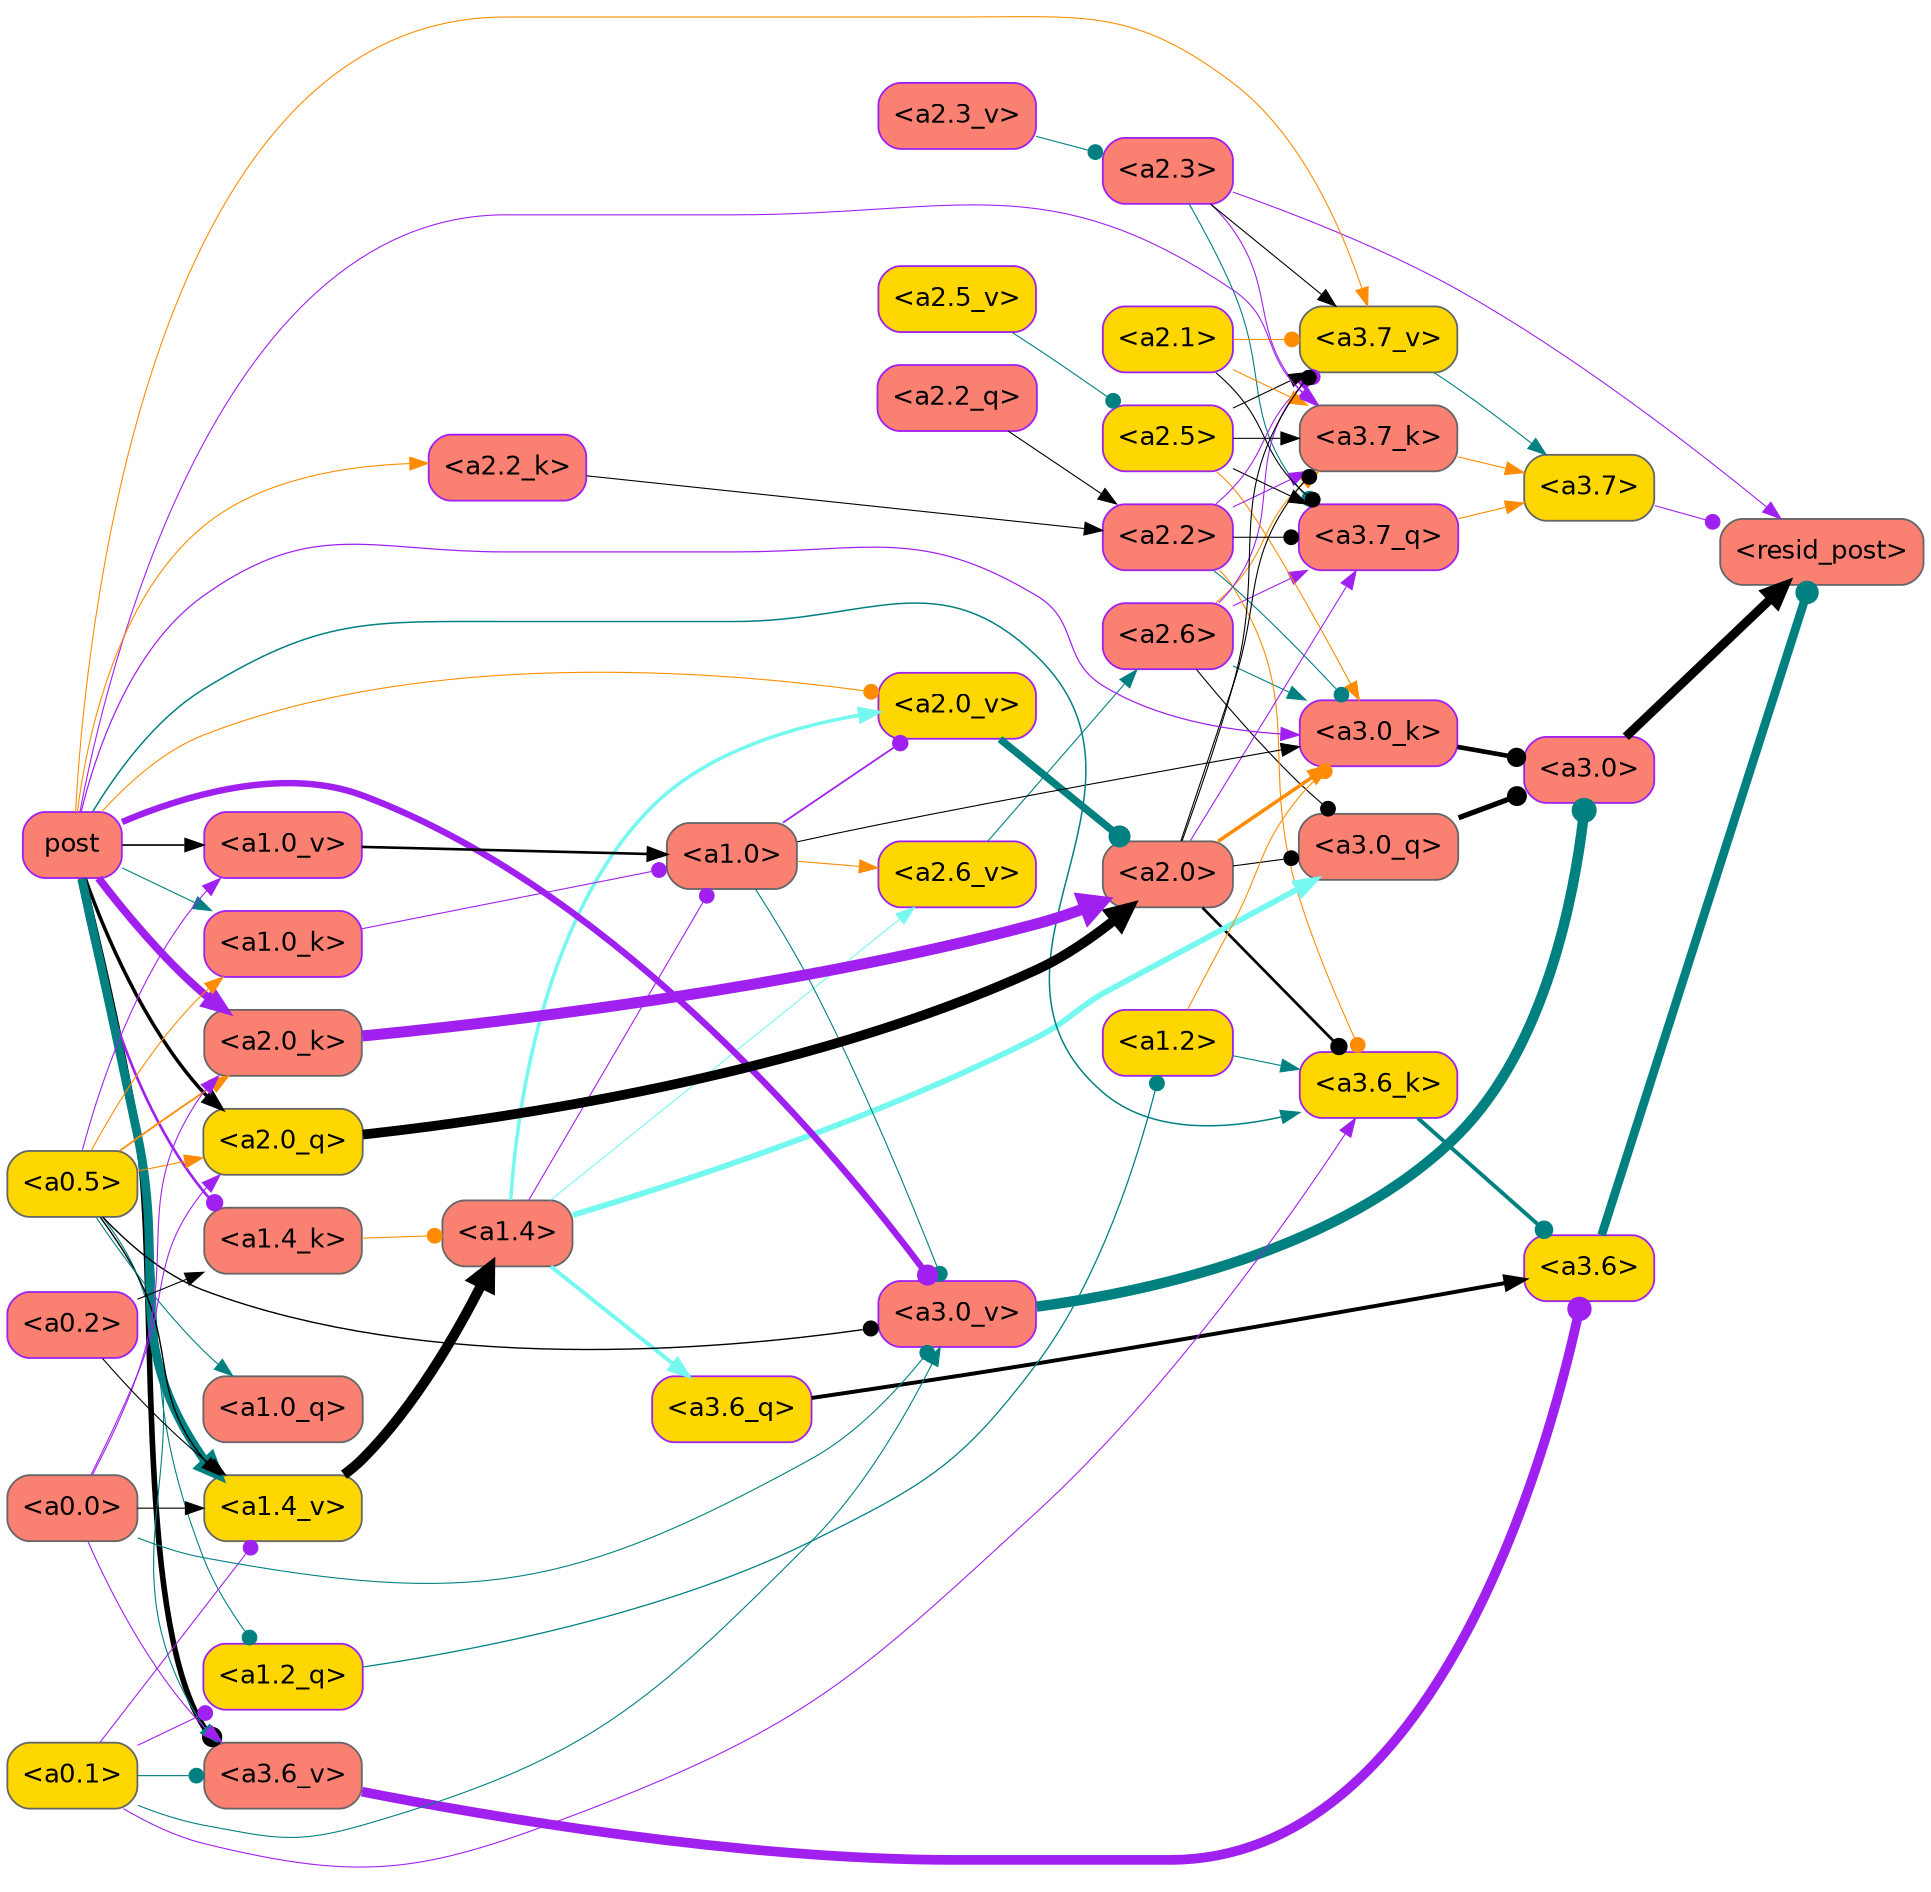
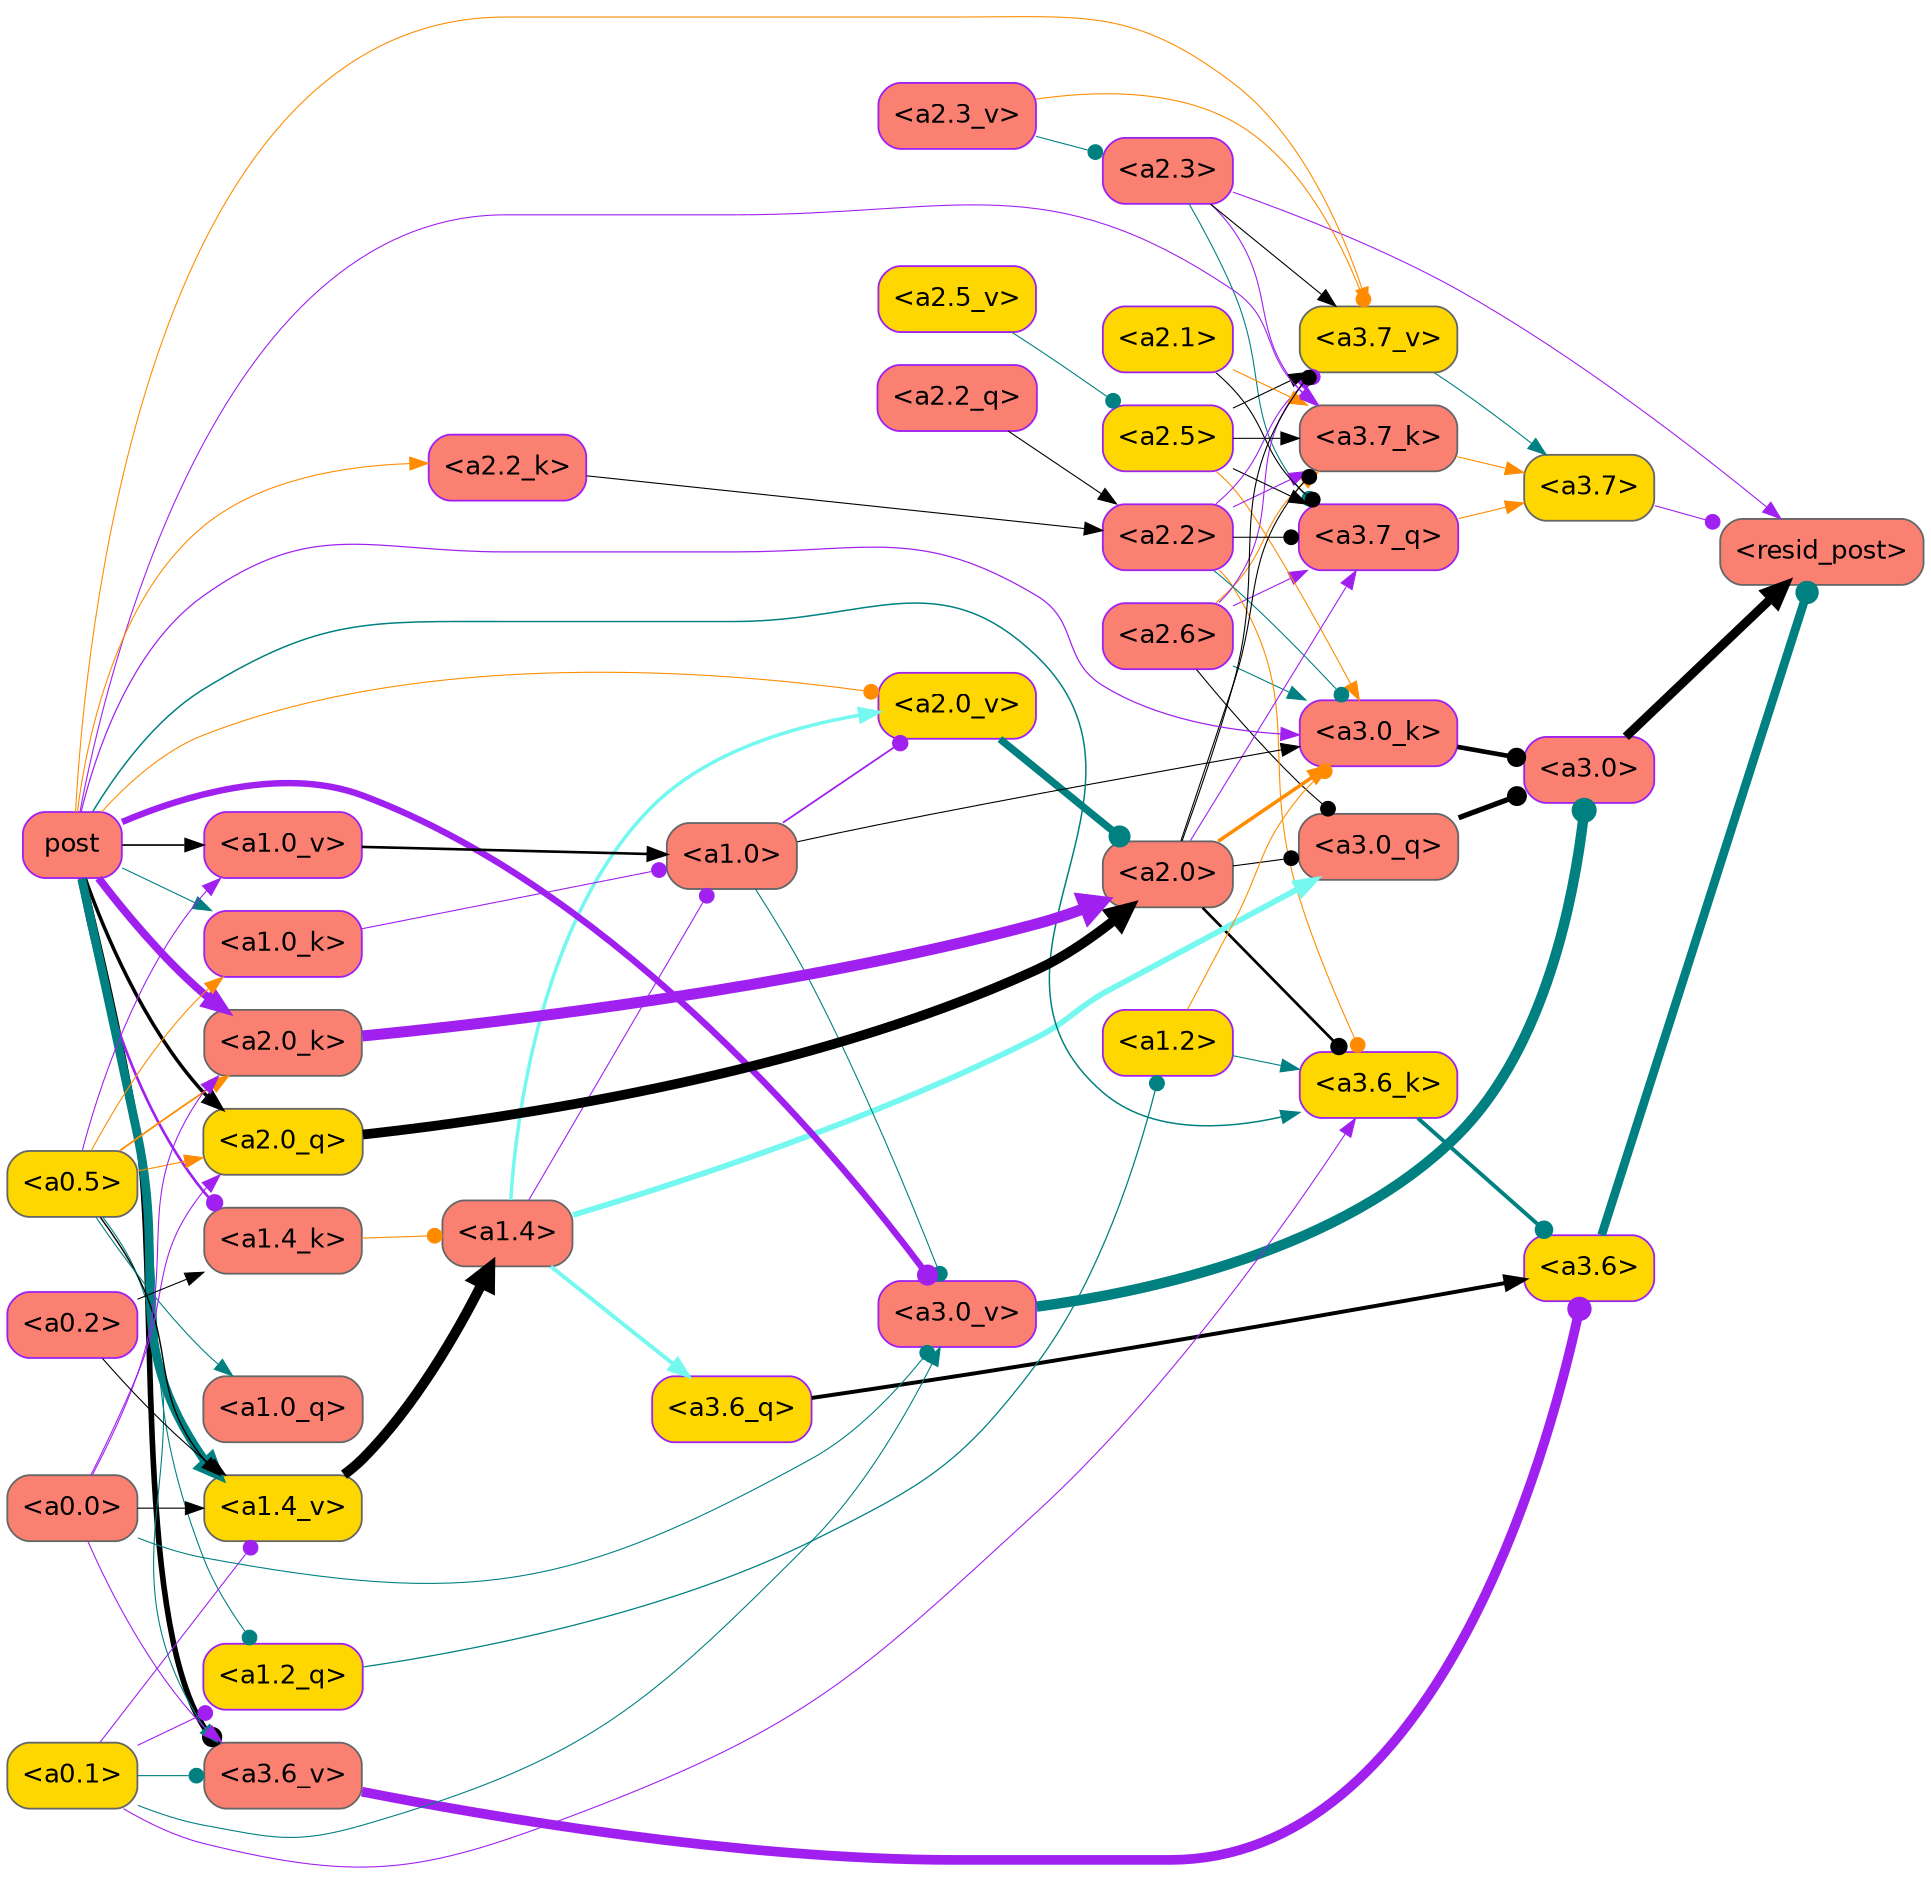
  strict digraph {
    rankdir=LR
    splines=true
    node [color=purple fillcolor=salmon fontname=Helvetica shape=box style="filled, rounded"]
    edge [arrowhead=normal color=black penwidth=0.6]
    "<a3.7>" [color=gray40 fillcolor=gold]
    "<resid_post>" [color=gray40]
    "<a3.6>" [fillcolor=gold]
    "<a3.0>"
    "<a2.3>"
    "<a3.7_q>"
    "<a3.7_k>" [color=gray40]
    "<a3.7_v>" [color=gray40 fillcolor=gold]
    "<a3.6_q>" [fillcolor=gold]
    "<a3.0_q>" [color=gray40]
    "<a3.6_k>" [fillcolor=gold]
    "<a3.0_k>"
    "<a3.6_v>" [color=gray40]
    "<a3.0_v>"
    "<a2.6>"
    "<a2.5>" [fillcolor=gold]
    "<a2.2>"
    "<a2.1>" [fillcolor=gold]
    "<a2.0>" [color=gray40]
    "<a1.4>" [color=gray40]
-   "<a2.6_v>" [fillcolor=gold]
    "<a2.0_v>" [fillcolor=gold]
    "<a1.0>" [color=gray40]
    n24 [label=post]
    "<a2.0_q>" [color=gray40 fillcolor=gold]
    "<a2.2_k>"
    "<a2.0_k>" [color=gray40]
    "<a1.2_q>" [fillcolor=gold]
    "<a1.4_k>" [color=gray40]
    "<a1.0_k>"
    "<a1.4_v>" [color=gray40 fillcolor=gold]
    "<a1.0_v>"
    "<a1.2>" [fillcolor=gold]
    "<a0.1>" [color=gray40 fillcolor=gold]
    "<a0.5>" [color=gray40 fillcolor=gold]
    "<a1.0_q>" [color=gray40]
    "<a0.0>" [color=gray40]
    "<a2.2_q>"
    "<a2.5_v>" [fillcolor=gold]
    "<a2.3_v>"
    "<a0.2>"
    "<a3.7>" -> "<resid_post>" [arrowhead=dot color=purple]
    "<a3.6>" -> "<resid_post>" [arrowhead=dot color=teal penwidth=4.7534414529800415]
    "<a3.0>" -> "<resid_post>" [penwidth=4.898576855659485]
    "<a2.3>" -> "<resid_post>" [color=purple]
    "<a2.3>" -> "<a3.7_q>" [arrowhead=dot color=teal]
    "<a2.3>" -> "<a3.7_k>" [color=purple]
    "<a2.3>" -> "<a3.7_v>"
    "<a3.7_q>" -> "<a3.7>" [color=darkorange]
    "<a3.7_k>" -> "<a3.7>" [color=darkorange]
    "<a3.7_v>" -> "<a3.7>" [color=teal]
    "<a3.6_q>" -> "<a3.6>" [penwidth=2.160832464694977]
    "<a3.0_q>" -> "<a3.0>" [arrowhead=dot penwidth=2.870753765106201]
    "<a3.6_k>" -> "<a3.6>" [arrowhead=dot color=teal penwidth=2.13908451795578]
    "<a3.0_k>" -> "<a3.0>" [arrowhead=dot penwidth=2.520303964614868]
    "<a3.6_v>" -> "<a3.6>" [arrowhead=dot color=purple penwidth=5.297133803367615]
    "<a3.0_v>" -> "<a3.0>" [arrowhead=dot color=teal penwidth=5.680712580680847]
    "<a2.6>" -> "<a3.7_q>" [color=purple]
    "<a2.6>" -> "<a3.7_k>" [color=darkorange]
    "<a2.6>" -> "<a3.7_v>" [color=purple]
    "<a2.6>" -> "<a3.0_q>" [arrowhead=dot]
    "<a2.6>" -> "<a3.0_k>" [color=teal]
    "<a2.5>" -> "<a3.7_q>"
    "<a2.5>" -> "<a3.7_k>"
    "<a2.5>" -> "<a3.7_v>"
    "<a2.5>" -> "<a3.0_k>" [color=darkorange]
    "<a2.2>" -> "<a3.7_q>" [arrowhead=dot]
    "<a2.2>" -> "<a3.7_k>" [color=purple]
    "<a2.2>" -> "<a3.7_v>" [arrowhead=dot color=purple]
    "<a2.2>" -> "<a3.6_k>" [arrowhead=dot color=darkorange]
    "<a2.2>" -> "<a3.0_k>" [arrowhead=dot color=teal]
    "<a2.1>" -> "<a3.7_q>" [arrowhead=dot]
    "<a2.1>" -> "<a3.7_k>" [color=darkorange]
-   "<a2.1>" -> "<a3.7_v>" [arrowhead=dot color=darkorange]
+   "<a2.3_v>" -> "<a3.7_v>" [arrowhead=dot color=darkorange]
    "<a2.0>" -> "<a3.7_q>" [color=purple]
    "<a2.0>" -> "<a3.7_k>" [arrowhead=dot]
    "<a2.0>" -> "<a3.7_v>" [arrowhead=dot]
    "<a2.0>" -> "<a3.0_q>" [arrowhead=dot]
    "<a2.0>" -> "<a3.6_k>" [arrowhead=dot penwidth=1.4807794839143753]
    "<a2.0>" -> "<a3.0_k>" [color=darkorange penwidth=1.9436544477939606]
    "<a1.4>" -> "<a3.6_q>" [color="#74f8f0" penwidth=2.1635248363018036 arrowhead=""]
    "<a1.4>" -> "<a3.0_q>" [color="#74f8f0" penwidth=3.1362746953964233 arrowhead=""]
-   "<a1.4>" -> "<a2.6_v>" [color="#74f8f0" arrowhead=""]
    "<a1.4>" -> "<a2.0_v>" [color="#74f8f0" penwidth=1.9271827340126038 arrowhead=""]
    "<a1.4>" -> "<a1.0>" [arrowhead=dot color=purple]
-   "<a2.6_v>" -> "<a2.6>" [color=teal]
    "<a2.0_v>" -> "<a2.0>" [arrowhead=dot color=teal penwidth=4.041402816772461]
    "<a1.0>" -> "<a3.0_k>"
    "<a1.0>" -> "<a3.0_v>" [arrowhead=dot color=teal]
-   "<a1.0>" -> "<a2.6_v>" [color=darkorange]
    "<a1.0>" -> "<a2.0_v>" [arrowhead=dot color=purple penwidth=0.9754131138324738]
    n24 -> "<a3.7_k>" [color=purple]
    n24 -> "<a3.7_v>" [color=darkorange]
    n24 -> "<a3.6_k>" [color=teal penwidth=0.8202246725559235]
    n24 -> "<a3.0_k>" [color=purple penwidth=0.6771316379308701]
    n24 -> "<a3.6_v>" [arrowhead=dot penwidth=3.067279100418091]
    n24 -> "<a3.0_v>" [arrowhead=dot color=purple penwidth=3.5202720761299133]
    n24 -> "<a2.0_v>" [arrowhead=dot color=darkorange]
    n24 -> "<a2.0_q>" [penwidth=1.9194039106369019]
    n24 -> "<a2.2_k>" [color=darkorange]
    n24 -> "<a2.0_k>" [color=purple penwidth=4.28515887260437]
    n24 -> "<a1.2_q>" [arrowhead=dot color=teal]
    n24 -> "<a1.4_k>" [arrowhead=dot color=purple penwidth=1.441945195198059]
    n24 -> "<a1.0_k>" [color=teal]
    n24 -> "<a1.4_v>" [color=teal penwidth=4.830149412155151]
    n24 -> "<a1.0_v>" [penwidth=0.8981428295373917]
    "<a2.0_q>" -> "<a2.0>" [penwidth=5.313405752182007]
    "<a2.2_k>" -> "<a2.2>"
    "<a2.0_k>" -> "<a2.0>" [color=purple penwidth=6.029795527458191]
    "<a1.2_q>" -> "<a1.2>" [arrowhead=dot color=teal penwidth=0.6924253702163696]
    "<a1.4_k>" -> "<a1.4>" [arrowhead=dot color=darkorange]
    "<a1.0_k>" -> "<a1.0>" [arrowhead=dot color=purple]
    "<a1.4_v>" -> "<a1.4>" [penwidth=5.515027642250061]
    "<a1.0_v>" -> "<a1.0>" [penwidth=1.4252789914608002]
    "<a1.2>" -> "<a3.6_k>" [color=teal]
    "<a1.2>" -> "<a3.0_k>" [arrowhead=dot color=darkorange]
    "<a0.1>" -> "<a3.6_k>" [color=purple]
    "<a0.1>" -> "<a3.6_v>" [arrowhead=dot color=teal]
    "<a0.1>" -> "<a3.0_v>" [color=teal]
    "<a0.1>" -> "<a1.2_q>" [arrowhead=dot color=purple]
    "<a0.1>" -> "<a1.4_v>" [arrowhead=dot color=purple]
    "<a0.5>" -> "<a3.6_v>" [color=teal]
-   "<a0.5>" -> "<a3.0_v>" [arrowhead=dot penwidth=0.764040544629097]
    "<a0.5>" -> "<a2.0_q>" [color=darkorange]
    "<a0.5>" -> "<a2.0_k>" [color=darkorange penwidth=0.9763890504837036]
    "<a0.5>" -> "<a1.0_k>" [color=darkorange]
    "<a0.5>" -> "<a1.4_v>" [penwidth=0.7723740935325623]
    "<a0.5>" -> "<a1.0_v>" [color=purple]
    "<a0.5>" -> "<a1.0_q>" [color=teal]
    "<a0.0>" -> "<a3.6_v>" [color=purple]
    "<a0.0>" -> "<a3.0_v>" [arrowhead=dot color=teal]
    "<a0.0>" -> "<a2.0_q>" [color=purple]
    "<a0.0>" -> "<a2.0_k>" [color=purple]
    "<a0.0>" -> "<a1.4_v>"
    "<a2.2_q>" -> "<a2.2>"
    "<a2.5_v>" -> "<a2.5>" [arrowhead=dot color=teal]
    "<a2.3_v>" -> "<a2.3>" [arrowhead=dot color=teal]
    "<a0.2>" -> "<a1.4_k>"
    "<a0.2>" -> "<a1.4_v>"
  }
